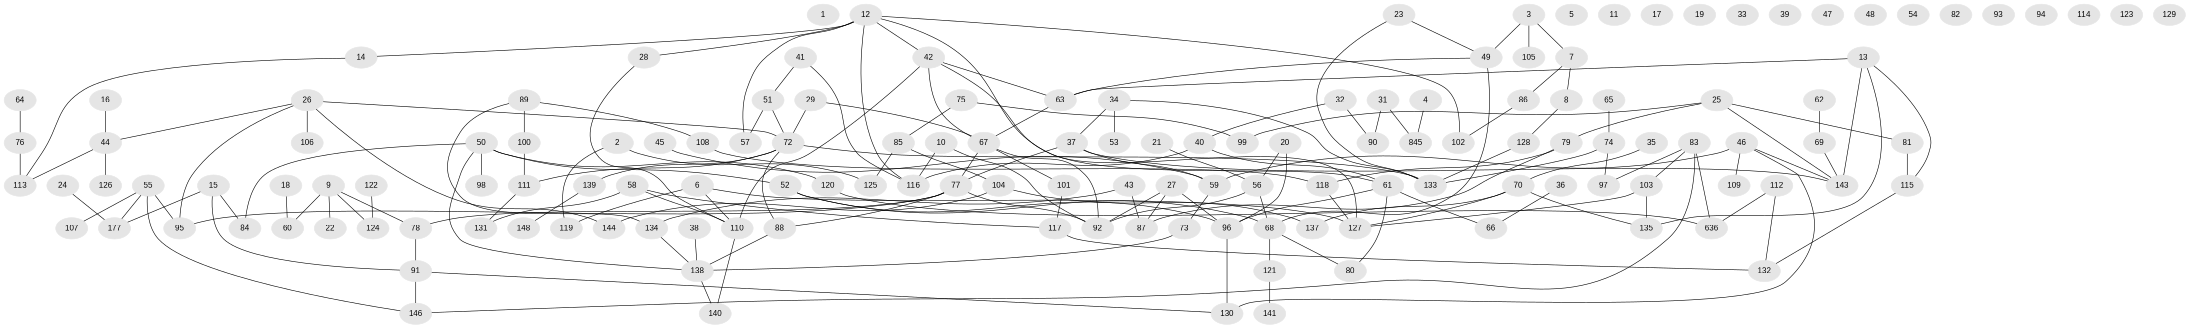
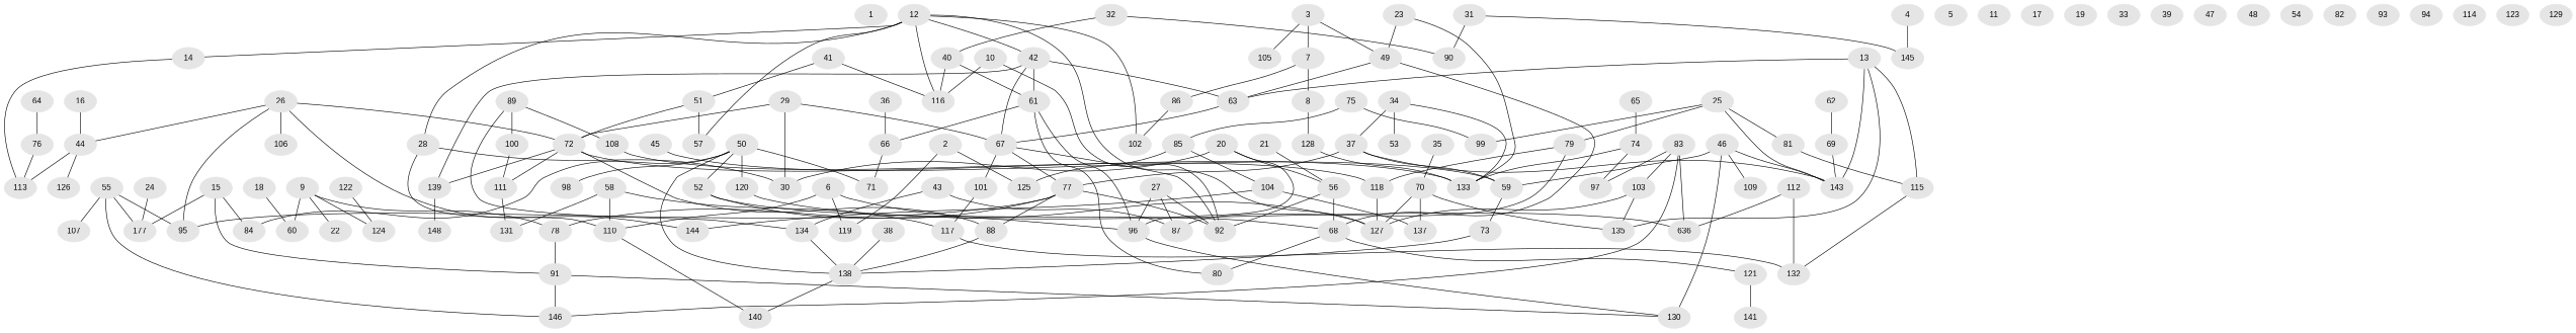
  graph {
    fontname="Liberation Sans"
    node [color=gray90 fontname="Liberation Sans" style=filled]
    edge [fontname="Liberation Sans"]
    1
    2
    119
    125
    3
    7
    49
    105
    8
    86
    63
    68
    4
-   145 [label=845]
+   145
    5
    6
    110
    127
    140
    128
    102
    133
    9
    22
    60
    78
    124
    91
    10
    92
    116
    11
    12
    14
    28
    42
    57
    113
+   30
    67
    61
    13
    115
    135
    143
    132
    15
    84
    n49 [label=177]
    130
    146
    16
    44
    126
    17
    18
    19
    20
    56
    96
    21
    23
    24
    25
    79
    81
    99
    87
    118
    26
    72
    95
    106
    144
    88
    111
    139
    27
    29
    77
    101
    31
    90
    32
    40
    33
    34
    37
    53
    59
    35
    70
    137
    36
    66
+   71
    73
    38
    138
    39
    80
    41
    51
    43
    134
    45
    46
    109
    47
    48
    121
    50
    52
    98
    120
    n116 [label=636]
    54
    55
    107
    58
    117
    131
    62
    69
    64
    76
    65
    74
    97
    141
    n131 [label=148]
    75
    85
    104
    82
    83
    103
    89
    100
    108
    93
    94
    112
    114
    122
    123
    129
    2 -- 119
    2 -- 125
    3 -- 7
    3 -- 49
    3 -- 105
    7 -- 8
    7 -- 86
    49 -- 63
    49 -- 68
    8 -- 128
    86 -- 102
    63 -- 67
    68 -- 80
    68 -- 121
    4 -- 145
    6 -- 119
    6 -- 110
    6 -- 127
    110 -- 140
    128 -- 133
    9 -- 22
    9 -- 60
    9 -- 78
    9 -- 124
    78 -- 91
    91 -- 130
    91 -- 146
    10 -- 92
    10 -- 116
    12 -- 127
    12 -- 102
    12 -- 116
    12 -- 14
    12 -- 28
    12 -- 42
    12 -- 57
    14 -- 113
    28 -- 110
+   28 -- 30
    42 -- 63
-   42 -- 110
+   42 -- 139
    42 -- 67
    42 -- 61
    67 -- 92
    67 -- 77
    67 -- 101
    61 -- 96
    61 -- 66
    61 -- 80
    13 -- 63
    13 -- 115
    13 -- 135
    13 -- 143
    115 -- 132
    15 -- 91
    15 -- 84
    15 -- n49
    16 -- 44
    44 -- 113
    44 -- 126
    18 -- 60
+   20 -- 30
    20 -- 56
    20 -- 96
    56 -- 68
    56 -- 92
    96 -- 130
    21 -- 56
    23 -- 49
    23 -- 133
    24 -- n49
    25 -- 143
    25 -- 79
    25 -- 81
    25 -- 99
    79 -- 87
    79 -- 118
    81 -- 115
    118 -- 127
    26 -- 44
    26 -- 72
    26 -- 95
    26 -- 106
    26 -- 144
    72 -- 133
    72 -- 88
    72 -- 111
    72 -- 139
    88 -- 138
    111 -- 131
    139 -- n131
    27 -- 92
    27 -- 96
    27 -- 87
+   29 -- 30
    29 -- 67
    29 -- 72
    77 -- 78
    77 -- 92
    77 -- 95
    77 -- 88
    101 -- 117
    31 -- 145
    31 -- 90
    32 -- 90
    32 -- 40
    40 -- 116
    40 -- 61
    34 -- 133
    34 -- 37
    34 -- 53
    37 -- 143
    37 -- 77
    37 -- 59
    59 -- 73
    35 -- 70
    70 -- 127
    70 -- 135
    70 -- 137
    36 -- 66
+   66 -- 71
    73 -- 138
    38 -- 138
    138 -- 140
    41 -- 116
    41 -- 51
    51 -- 57
    51 -- 72
    43 -- 87
    43 -- 134
    134 -- 138
    45 -- 59
    46 -- 143
    46 -- 130
    46 -- 59
    46 -- 109
    121 -- 141
    50 -- 84
+   50 -- 71
    50 -- 138
    50 -- 52
    50 -- 98
    50 -- 120
    52 -- 68
    52 -- 96
    120 -- n116
    55 -- n49
    55 -- 146
    55 -- 95
    55 -- 107
    58 -- 110
    58 -- 117
    58 -- 131
    117 -- 132
    62 -- 69
    69 -- 143
    64 -- 76
    76 -- 113
    65 -- 74
    74 -- 133
    74 -- 97
    75 -- 99
    75 -- 85
    85 -- 125
    85 -- 104
    104 -- 144
    104 -- 137
    83 -- 146
    83 -- n116
    83 -- 97
    83 -- 103
    103 -- 127
    103 -- 135
    89 -- 134
    89 -- 100
    89 -- 108
    100 -- 111
    108 -- 118
    112 -- 132
    112 -- n116
    122 -- 124
  }
